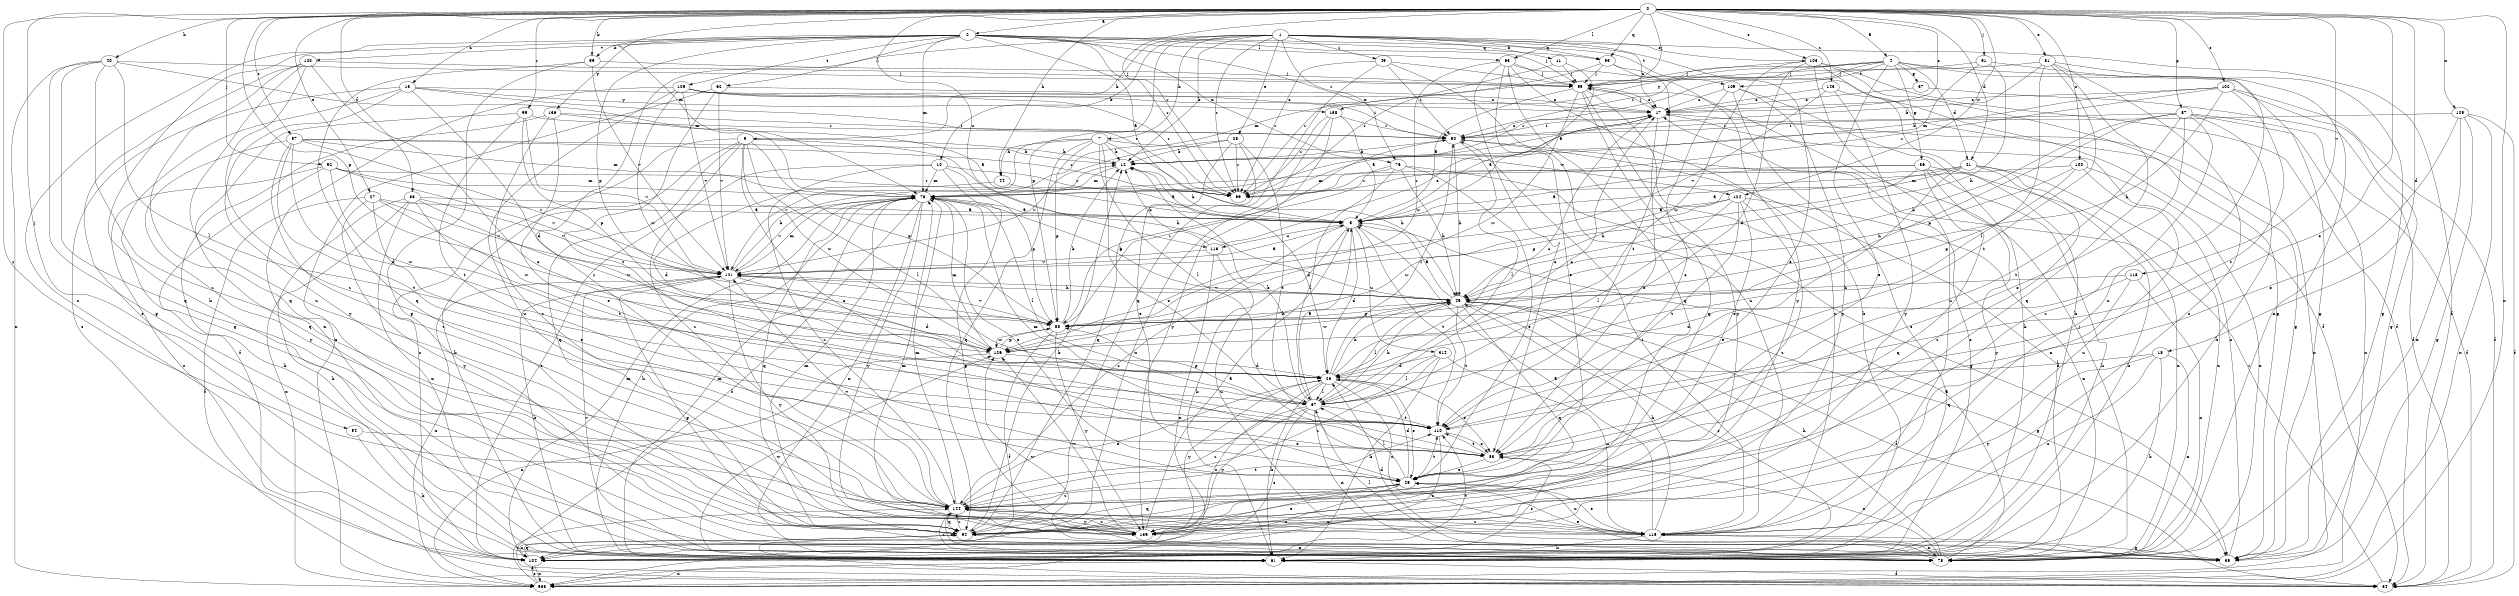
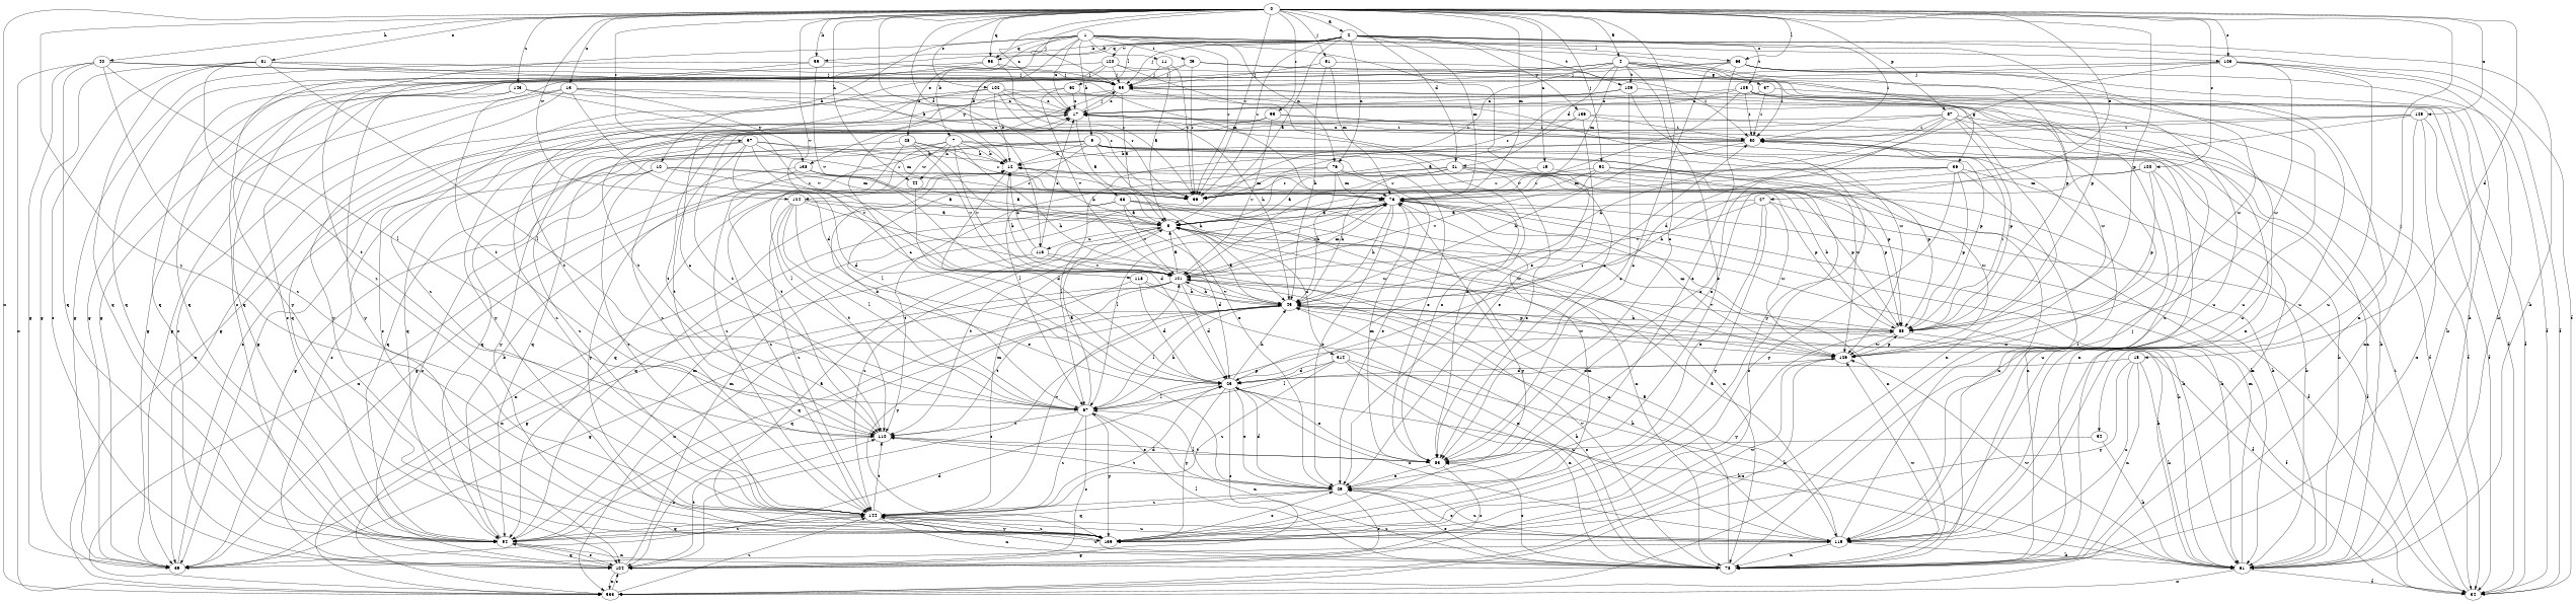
  strict digraph {
    0
    2
    4
    13
+   15
    17
    18
    21
    27
    33
    40
    44
    51
    52
    54
    55
    59
    63
    73
    81
    83
    87
    88
    93
    95
    97
    99
    100
    102
    103
    113
    118
    124
    129
    n35 [label=533]
    143
    144
    76
    5
    50
    61
    n42 [label=62]
    104
    105
    109
    120
    136
    29
    36
    37
    39
    78
    138
    23
    139
    115
    45
    34
    121
    126
    110
    67
    94
    12
    1
    7
    9
    10
    11
    28
    49
    n72 [label=314]
    0 -> 2 [label=a]
    0 -> 4 [label=a]
    0 -> 13 [label=c]
+   0 -> 15 [label=c]
    0 -> 17 [label=c]
    0 -> 18 [label=d]
    0 -> 21 [label=d]
    0 -> 27 [label=e]
    0 -> 33 [label=f]
    0 -> 40 [label=h]
    0 -> 44 [label=h]
    0 -> 51 [label=j]
    0 -> 52 [label=j]
    0 -> 54 [label=j]
    0 -> 55 [label=j]
    0 -> 59 [label=k]
    0 -> 63 [label=l]
    0 -> 73 [label=m]
    0 -> 81 [label=o]
    0 -> 83 [label=o]
    0 -> 87 [label=p]
    0 -> 88 [label=p]
    0 -> 93 [label=q]
    0 -> 95 [label=r]
    0 -> 97 [label=r]
    0 -> 99 [label=r]
    0 -> 100 [label=s]
    0 -> 102 [label=s]
    0 -> 103 [label=s]
    0 -> 113 [label=u]
    0 -> 118 [label=v]
    0 -> 124 [label=w]
    0 -> 129 [label=x]
    0 -> n35 [label=x]
    0 -> 143 [label=z]
    0 -> 144 [label=z]
    2 -> 55 [label=j]
    2 -> 59 [label=k]
    2 -> 63 [label=l]
    2 -> 73 [label=m]
    2 -> 88 [label=p]
    2 -> 93 [label=q]
    2 -> 99 [label=r]
    2 -> 76 [label=n]
    2 -> 5 [label=a]
    2 -> 50 [label=i]
    2 -> 61 [label=k]
    2 -> n42 [label=l]
    2 -> 104 [label=s]
    2 -> 105 [label=t]
    2 -> 109 [label=t]
    2 -> 120 [label=v]
    2 -> 136 [label=y]
    4 -> 21 [label=d]
    4 -> 73 [label=m]
    4 -> 99 [label=r]
    4 -> 50 [label=i]
    4 -> 109 [label=t]
    4 -> 29 [label=e]
    4 -> 36 [label=g]
    4 -> 37 [label=g]
    4 -> 39 [label=g]
    4 -> 78 [label=n]
    4 -> 138 [label=y]
    13 -> 17 [label=c]
    13 -> 99 [label=r]
    13 -> 104 [label=s]
    13 -> 39 [label=g]
    13 -> 138 [label=y]
    13 -> 23 [label=d]
    13 -> 139 [label=y]
+   15 -> 88 [label=p]
+   15 -> 99 [label=r]
    17 -> 55 [label=j]
    17 -> 83 [label=o]
    17 -> n35 [label=x]
    17 -> 5 [label=a]
    17 -> 50 [label=i]
    18 -> 61 [label=k]
    18 -> 78 [label=n]
    18 -> 23 [label=d]
    18 -> 139 [label=y]
    18 -> 115 [label=u]
    21 -> 83 [label=o]
    21 -> 99 [label=r]
    21 -> 144 [label=z]
    21 -> 5 [label=a]
    21 -> 61 [label=k]
    21 -> 78 [label=n]
    21 -> 45 [label=h]
    27 -> 5 [label=a]
    27 -> 29 [label=e]
    27 -> 139 [label=y]
    27 -> 34 [label=f]
    27 -> 121 [label=v]
    27 -> 126 [label=w]
    33 -> n35 [label=x]
    33 -> 5 [label=a]
    33 -> 61 [label=k]
    33 -> 78 [label=n]
    33 -> 121 [label=v]
    33 -> 126 [label=w]
    33 -> 110 [label=t]
    40 -> 55 [label=j]
    40 -> 73 [label=m]
    40 -> n35 [label=x]
    40 -> 144 [label=z]
    40 -> 39 [label=g]
    40 -> 67 [label=l]
    40 -> 94 [label=q]
    44 -> 5 [label=a]
    44 -> 23 [label=d]
    51 -> 55 [label=j]
    51 -> 73 [label=m]
    51 -> 115 [label=u]
    51 -> 45 [label=h]
    52 -> 73 [label=m]
    52 -> 99 [label=r]
    52 -> 61 [label=k]
    52 -> 104 [label=s]
    52 -> 121 [label=v]
    52 -> 126 [label=w]
    54 -> 83 [label=o]
    54 -> 61 [label=k]
    55 -> 17 [label=c]
    55 -> 5 [label=a]
    55 -> 139 [label=y]
    55 -> 115 [label=u]
    55 -> 126 [label=w]
    55 -> 94 [label=q]
    59 -> 55 [label=j]
    59 -> 39 [label=g]
    59 -> 121 [label=v]
    59 -> 94 [label=q]
    63 -> 55 [label=j]
    63 -> 83 [label=o]
    63 -> 61 [label=k]
    63 -> 29 [label=e]
    63 -> 34 [label=f]
    63 -> 126 [label=w]
    63 -> 94 [label=q]
    73 -> 5 [label=a]
    73 -> 61 [label=k]
    73 -> 29 [label=e]
    73 -> 78 [label=n]
    73 -> 139 [label=y]
    73 -> 45 [label=h]
    73 -> 34 [label=f]
    73 -> 121 [label=v]
    73 -> 67 [label=l]
    73 -> 94 [label=q]
    81 -> 55 [label=j]
    81 -> 104 [label=s]
    81 -> 39 [label=g]
    81 -> 110 [label=t]
    81 -> 67 [label=l]
    81 -> 94 [label=q]
    81 -> 12 [label=b]
    83 -> 73 [label=m]
    83 -> 104 [label=s]
    83 -> 29 [label=e]
    83 -> 110 [label=t]
    87 -> 83 [label=o]
    87 -> 88 [label=p]
    87 -> n35 [label=x]
    87 -> 144 [label=z]
    87 -> 50 [label=i]
    87 -> 61 [label=k]
    87 -> 45 [label=h]
    87 -> 34 [label=f]
    87 -> 110 [label=t]
    88 -> 50 [label=i]
    88 -> 139 [label=y]
    88 -> 45 [label=h]
    88 -> 34 [label=f]
    88 -> 121 [label=v]
    88 -> 126 [label=w]
    88 -> 12 [label=b]
    93 -> 55 [label=j]
    93 -> 99 [label=r]
    93 -> 139 [label=y]
    93 -> 110 [label=t]
    95 -> 88 [label=p]
    95 -> 50 [label=i]
    95 -> 121 [label=v]
    95 -> 110 [label=t]
    95 -> 94 [label=q]
    97 -> 73 [label=m]
    97 -> 99 [label=r]
    97 -> 144 [label=z]
    97 -> 23 [label=d]
    97 -> 139 [label=y]
    97 -> 121 [label=v]
    97 -> 110 [label=t]
    97 -> 12 [label=b]
    100 -> 73 [label=m]
    100 -> 88 [label=p]
    100 -> 78 [label=n]
    100 -> 115 [label=u]
    100 -> 45 [label=h]
    102 -> 17 [label=c]
    102 -> 99 [label=r]
    102 -> 39 [label=g]
    102 -> 45 [label=h]
    102 -> 34 [label=f]
    102 -> 110 [label=t]
    102 -> 12 [label=b]
    103 -> 55 [label=j]
    103 -> 61 [label=k]
    103 -> 39 [label=g]
    103 -> 23 [label=d]
    103 -> 115 [label=u]
    103 -> 34 [label=f]
    103 -> 126 [label=w]
    113 -> 17 [label=c]
    113 -> n35 [label=x]
    113 -> 115 [label=u]
    113 -> 121 [label=v]
    113 -> 12 [label=b]
    118 -> 78 [label=n]
    118 -> 23 [label=d]
    118 -> 45 [label=h]
    118 -> 94 [label=q]
    124 -> 144 [label=z]
    124 -> 5 [label=a]
    124 -> 29 [label=e]
    124 -> 78 [label=n]
    124 -> 126 [label=w]
    124 -> 110 [label=t]
    124 -> 67 [label=l]
    129 -> 83 [label=o]
    129 -> n35 [label=x]
    129 -> 50 [label=i]
    129 -> 39 [label=g]
    129 -> 78 [label=n]
    129 -> 34 [label=f]
    n35 -> 144 [label=z]
    n35 -> 104 [label=s]
    143 -> 17 [label=c]
    143 -> 39 [label=g]
    143 -> 139 [label=y]
    143 -> 121 [label=v]
    144 -> 73 [label=m]
    144 -> 78 [label=n]
    144 -> 23 [label=d]
    144 -> 139 [label=y]
    144 -> 115 [label=u]
    144 -> 121 [label=v]
    144 -> 110 [label=t]
    144 -> 94 [label=q]
    76 -> 73 [label=m]
    76 -> 88 [label=p]
    76 -> 29 [label=e]
    76 -> 39 [label=g]
    76 -> 45 [label=h]
    76 -> 67 [label=l]
    5 -> 113 [label=u]
    5 -> 144 [label=z]
    5 -> 61 [label=k]
    5 -> 23 [label=d]
    5 -> 110 [label=t]
    5 -> 12 [label=b]
    5 -> n72 [label=u]
    50 -> 17 [label=c]
    50 -> 78 [label=n]
    50 -> 45 [label=h]
    50 -> 67 [label=l]
    50 -> 12 [label=b]
    61 -> 17 [label=c]
    61 -> 73 [label=m]
    61 -> n35 [label=x]
    61 -> 34 [label=f]
    61 -> 126 [label=w]
    n42 -> 17 [label=c]
    n42 -> n35 [label=x]
    n42 -> 121 [label=v]
    n42 -> 110 [label=t]
    104 -> 73 [label=m]
    104 -> n35 [label=x]
    104 -> 110 [label=t]
    104 -> 94 [label=q]
    105 -> 17 [label=c]
    105 -> 99 [label=r]
    105 -> 50 [label=i]
    105 -> 78 [label=n]
    105 -> 115 [label=u]
    105 -> 121 [label=v]
    105 -> 126 [label=w]
    109 -> 17 [label=c]
    109 -> 83 [label=o]
    109 -> 61 [label=k]
    109 -> 104 [label=s]
    109 -> 139 [label=y]
    120 -> 55 [label=j]
    120 -> 83 [label=o]
    120 -> 144 [label=z]
    120 -> 104 [label=s]
    120 -> 115 [label=u]
    120 -> 94 [label=q]
    136 -> 144 [label=z]
    136 -> 5 [label=a]
    136 -> 50 [label=i]
    136 -> 29 [label=e]
    136 -> 34 [label=f]
    29 -> 144 [label=z]
    29 -> 104 [label=s]
    29 -> 23 [label=d]
    29 -> 115 [label=u]
    29 -> 110 [label=t]
    29 -> 67 [label=l]
    29 -> 94 [label=q]
    36 -> 88 [label=p]
    36 -> 99 [label=r]
    36 -> 5 [label=a]
    36 -> 61 [label=k]
    36 -> 78 [label=n]
    36 -> 139 [label=y]
    36 -> 94 [label=q]
    37 -> 17 [label=c]
    37 -> 34 [label=f]
    39 -> 17 [label=c]
    39 -> 23 [label=d]
    78 -> 55 [label=j]
    78 -> 83 [label=o]
    78 -> 144 [label=z]
    78 -> 5 [label=a]
    78 -> 29 [label=e]
    78 -> 45 [label=h]
    78 -> 121 [label=v]
    78 -> 126 [label=w]
    78 -> 67 [label=l]
    138 -> 99 [label=r]
    138 -> n35 [label=x]
    138 -> 5 [label=a]
-   138 -> 50 [label=i]
+   37 -> 50 [label=i]
    138 -> 139 [label=y]
    23 -> 17 [label=c]
    23 -> 83 [label=o]
    23 -> 50 [label=i]
    23 -> 61 [label=k]
    23 -> 104 [label=s]
    23 -> 29 [label=e]
    23 -> 139 [label=y]
    23 -> 115 [label=u]
    23 -> 45 [label=h]
    23 -> 67 [label=l]
    139 -> 73 [label=m]
    139 -> 144 [label=z]
    139 -> 5 [label=a]
    139 -> 29 [label=e]
    139 -> 126 [label=w]
    115 -> 144 [label=z]
    115 -> 5 [label=a]
    115 -> 50 [label=i]
    115 -> 61 [label=k]
    115 -> 29 [label=e]
    115 -> 39 [label=g]
    115 -> 78 [label=n]
    115 -> 45 [label=h]
    45 -> 88 [label=p]
    45 -> 5 [label=a]
    45 -> 104 [label=s]
    45 -> 39 [label=g]
    45 -> 34 [label=f]
    45 -> 121 [label=v]
    45 -> 126 [label=w]
    45 -> 110 [label=t]
    45 -> 67 [label=l]
    45 -> 94 [label=q]
    34 -> 50 [label=i]
    121 -> 73 [label=m]
    121 -> n35 [label=x]
    121 -> 5 [label=a]
    121 -> 61 [label=k]
    121 -> 39 [label=g]
    121 -> 23 [label=d]
    121 -> 139 [label=y]
    121 -> 45 [label=h]
    121 -> 12 [label=b]
    126 -> 73 [label=m]
    126 -> 88 [label=p]
    126 -> n35 [label=x]
    126 -> 23 [label=d]
    110 -> 83 [label=o]
    110 -> 104 [label=s]
    67 -> 17 [label=c]
    67 -> 88 [label=p]
    67 -> 144 [label=z]
    67 -> 5 [label=a]
    67 -> 104 [label=s]
    67 -> 78 [label=n]
    67 -> 139 [label=y]
    67 -> 45 [label=h]
    67 -> 110 [label=t]
    67 -> 12 [label=b]
    94 -> 73 [label=m]
    94 -> 144 [label=z]
    94 -> 104 [label=s]
    94 -> 78 [label=n]
    94 -> 12 [label=b]
    12 -> 73 [label=m]
    12 -> 23 [label=d]
    1 -> 17 [label=c]
    1 -> 88 [label=p]
    1 -> 93 [label=q]
    1 -> 99 [label=r]
    1 -> 103 [label=s]
    1 -> 144 [label=z]
    1 -> 76 [label=n]
    1 -> 29 [label=e]
    1 -> 34 [label=f]
    1 -> 12 [label=b]
    1 -> 7 [label=b]
    1 -> 9 [label=b]
    1 -> 10 [label=b]
    1 -> 11 [label=b]
    1 -> 28 [label=e]
    1 -> 49 [label=i]
    7 -> 44 [label=h]
    7 -> 83 [label=o]
    7 -> 88 [label=p]
    7 -> 124 [label=w]
    7 -> 45 [label=h]
    7 -> 121 [label=v]
    7 -> 67 [label=l]
    7 -> 94 [label=q]
    7 -> 12 [label=b]
    9 -> 83 [label=o]
    9 -> 88 [label=p]
    9 -> 144 [label=z]
    9 -> 61 [label=k]
    9 -> 104 [label=s]
    9 -> 45 [label=h]
    9 -> 126 [label=w]
    9 -> 67 [label=l]
    9 -> 94 [label=q]
    9 -> 12 [label=b]
    10 -> 73 [label=m]
    10 -> 88 [label=p]
    10 -> 99 [label=r]
    10 -> 144 [label=z]
    10 -> 104 [label=s]
    10 -> 39 [label=g]
    11 -> 55 [label=j]
    11 -> 99 [label=r]
    11 -> 5 [label=a]
    28 -> 99 [label=r]
    28 -> 29 [label=e]
    28 -> 121 [label=v]
    28 -> 110 [label=t]
    28 -> 94 [label=q]
    28 -> 12 [label=b]
    49 -> 55 [label=j]
    49 -> 99 [label=r]
    49 -> 50 [label=i]
    49 -> 115 [label=u]
    49 -> 94 [label=q]
    n72 -> 144 [label=z]
    n72 -> 61 [label=k]
+   n72 -> 78 [label=n]
    n72 -> 23 [label=d]
    n72 -> 115 [label=u]
    n72 -> 67 [label=l]
  }
